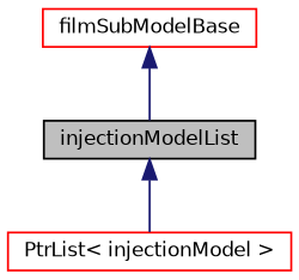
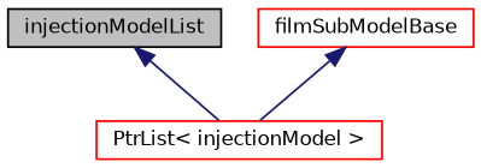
  digraph {
    node [color=red fontname=Helvetica fontsize=10 shape=record]
    edge [color=midnightblue dir=back fontname=Helvetica fontsize=10 labelfontname=Helvetica labelfontsize=10 style=solid]
    n1 [color=black fillcolor=grey75 fontcolor=black height=0.2 label=injectionModelList style=filled width=0.4]
    n2 [height=0.2 label="PtrList\< injectionModel \>" width=0.4]
    n3 [height=0.2 label=filmSubModelBase width=0.4]
    n1 -> n2
-   n3 -> n1
+   n3 -> n2
  }
